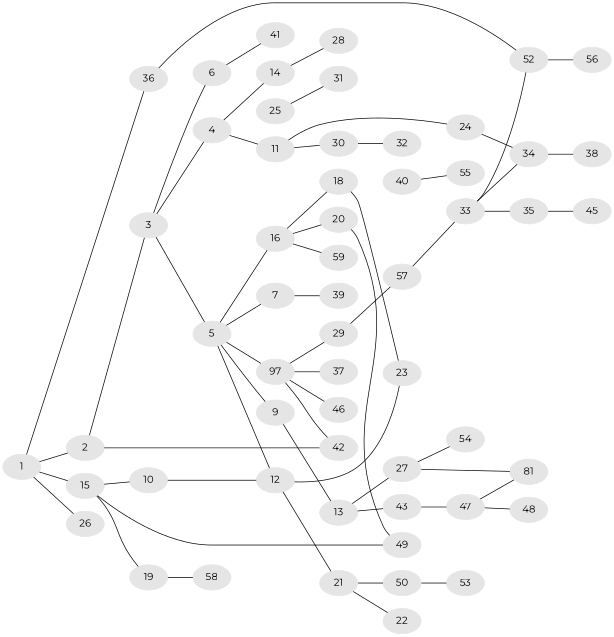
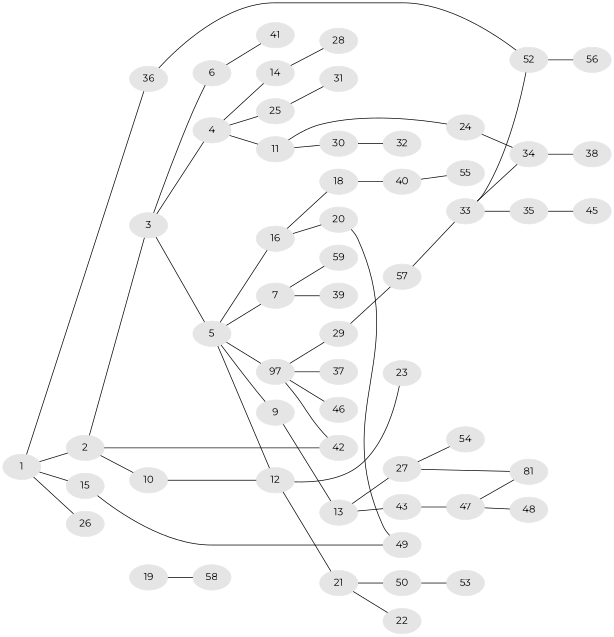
  graph {
    fontname=Montserrat
    rankdir=LR
    node [color=gray90 fontname=Montserrat style=filled]
    edge [fontname=Montserrat]
    1
    2
    15
    26
    36
    3
    10
    42
    19
    49
    52
    4
    5
    6
    12
    11
    14
    25
    7
    9
    16
    n22 [label=97]
    41
    24
    30
    28
    31
    39
    13
    21
    23
    18
    20
    59
    29
    37
    46
    27
    43
    34
    32
    22
    50
    n44 [label=81]
    54
    47
    58
    40
    57
    55
    53
    38
    33
    35
    45
    56
    48
    1 -- 2
    1 -- 15
    1 -- 26
    1 -- 36
    2 -- 3
-   15 -- 10
+   2 -- 10
    2 -- 42
-   15 -- 19
    15 -- 49
    36 -- 52
    3 -- 4
    3 -- 5
    3 -- 6
    10 -- 12
    19 -- 58
    52 -- 56
    4 -- 11
    4 -- 14
+   4 -- 25
    5 -- 12
    5 -- 7
    5 -- 9
    5 -- 16
    5 -- n22
    6 -- 41
    12 -- 21
    12 -- 23
    11 -- 24
    11 -- 30
    14 -- 28
    25 -- 31
    7 -- 39
    9 -- 13
    16 -- 18
    16 -- 20
-   16 -- 59
+   7 -- 59
    n22 -- 42
    n22 -- 29
    n22 -- 37
    n22 -- 46
    24 -- 34
    30 -- 32
    13 -- 27
    13 -- 43
    21 -- 22
    21 -- 50
-   18 -- 23
+   18 -- 40
    20 -- 49
    29 -- 57
    27 -- n44
    27 -- 54
    43 -- 47
    34 -- 38
    50 -- 53
    47 -- n44
    47 -- 48
    40 -- 55
    57 -- 33
    33 -- 52
    33 -- 34
    33 -- 35
    35 -- 45
  }
